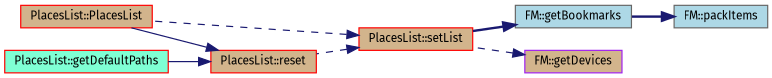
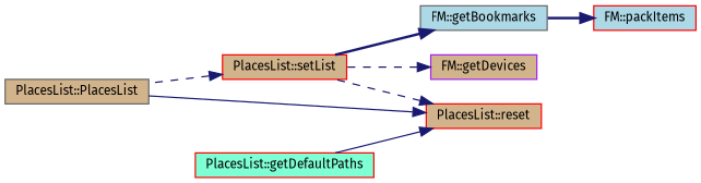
  digraph {
    fontname="Fira Sans"
    rankdir=RL
    node [color=red fillcolor=tan fontname="Fira Sans" fontsize=10 shape=record style=filled]
    edge [color=midnightblue dir=back fontname="Fira Sans" fontsize=10 labelfontname=Helvetica labelfontsize=10 style=dashed]
-   n1 [color=gray40 fillcolor=lightblue fontcolor=black height=0.2 label="FM::packItems" width=0.4]
+   n1 [fillcolor=lightblue fontcolor=black height=0.2 label="FM::packItems" width=0.4]
    n2 [color=gray40 fillcolor=lightblue height=0.2 label="FM::getBookmarks" width=0.4]
    n3 [height=0.2 label="PlacesList::setList" width=0.4]
    n4 [color=purple height=0.2 label="FM::getDevices" width=0.4]
-   n5 [height=0.2 label="PlacesList::PlacesList" width=0.4]
+   n5 [color=gray40 height=0.2 label="PlacesList::PlacesList" width=0.4]
    n6 [height=0.2 label="PlacesList::reset" width=0.4]
    n7 [fillcolor=aquamarine height=0.2 label="PlacesList::getDefaultPaths" width=0.4]
    n1 -> n2 [style=bold]
    n2 -> n3 [style=bold]
    n3 -> n5
-   n3 -> n6
+   n6 -> n3
    n4 -> n3
    n6 -> n5 [style=solid]
    n6 -> n7 [style=solid]
  }
